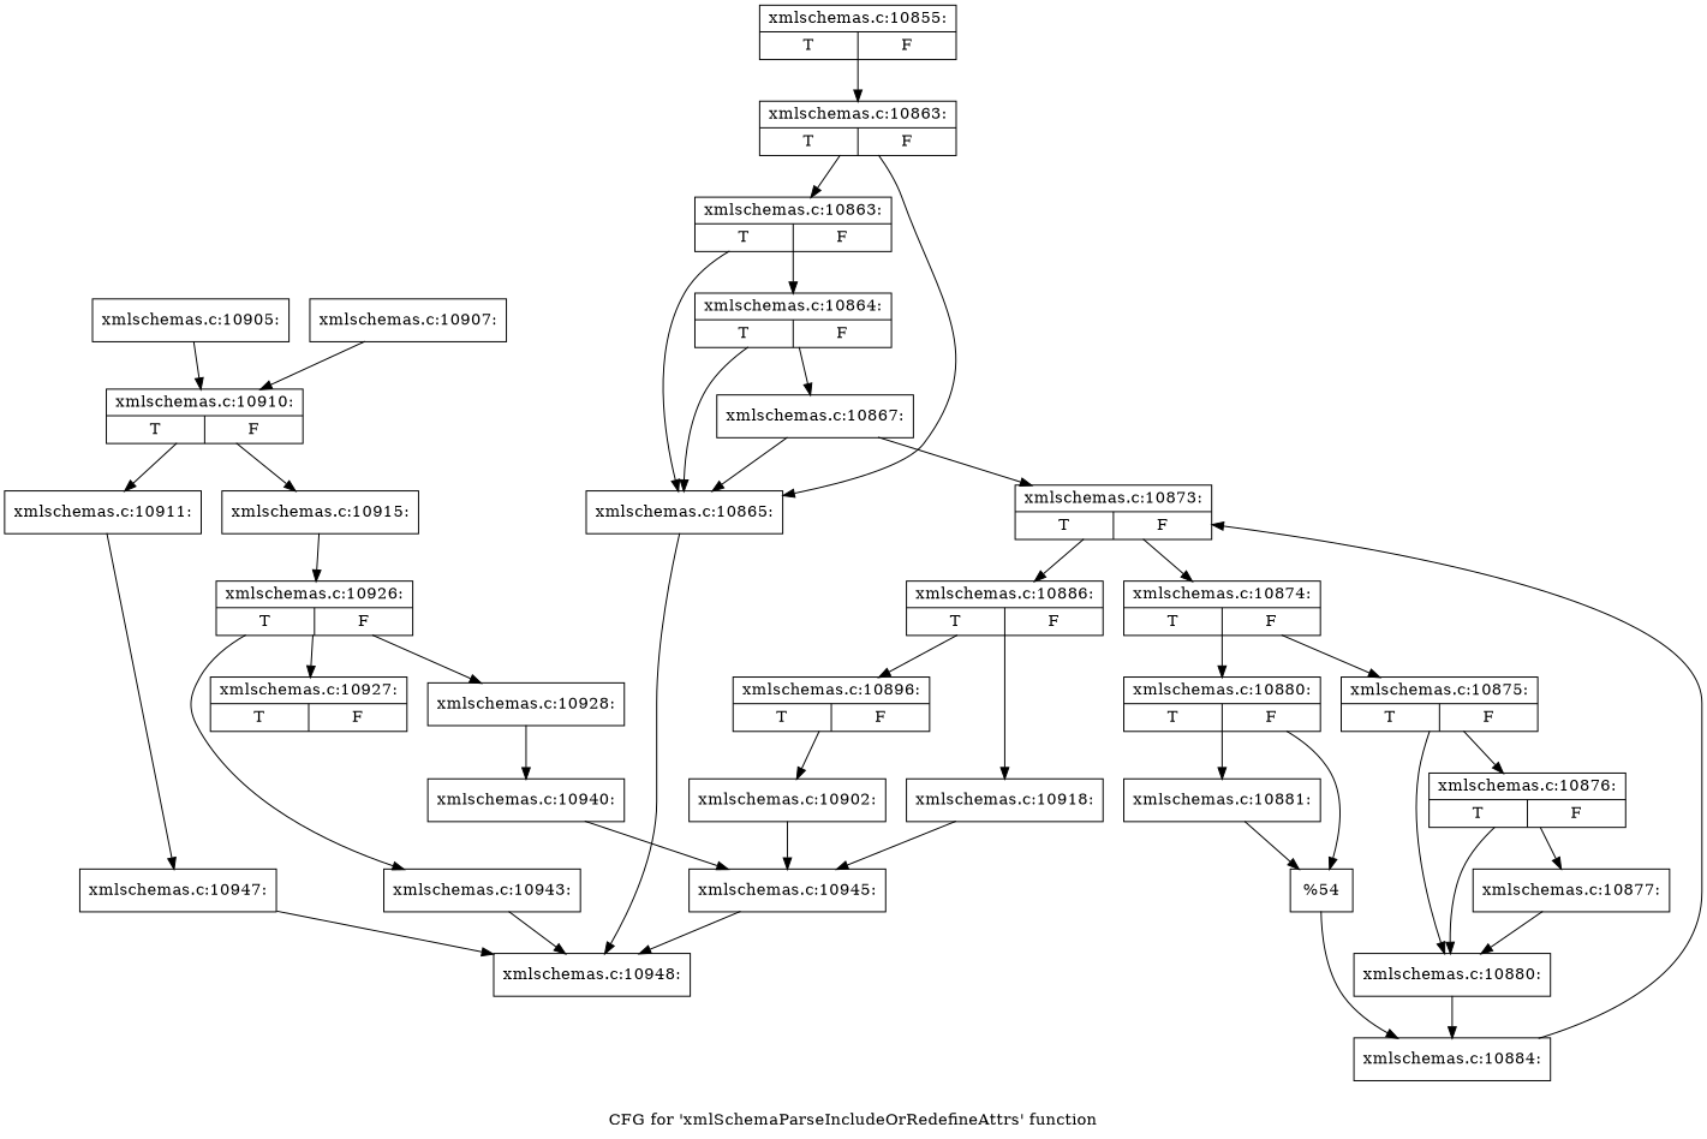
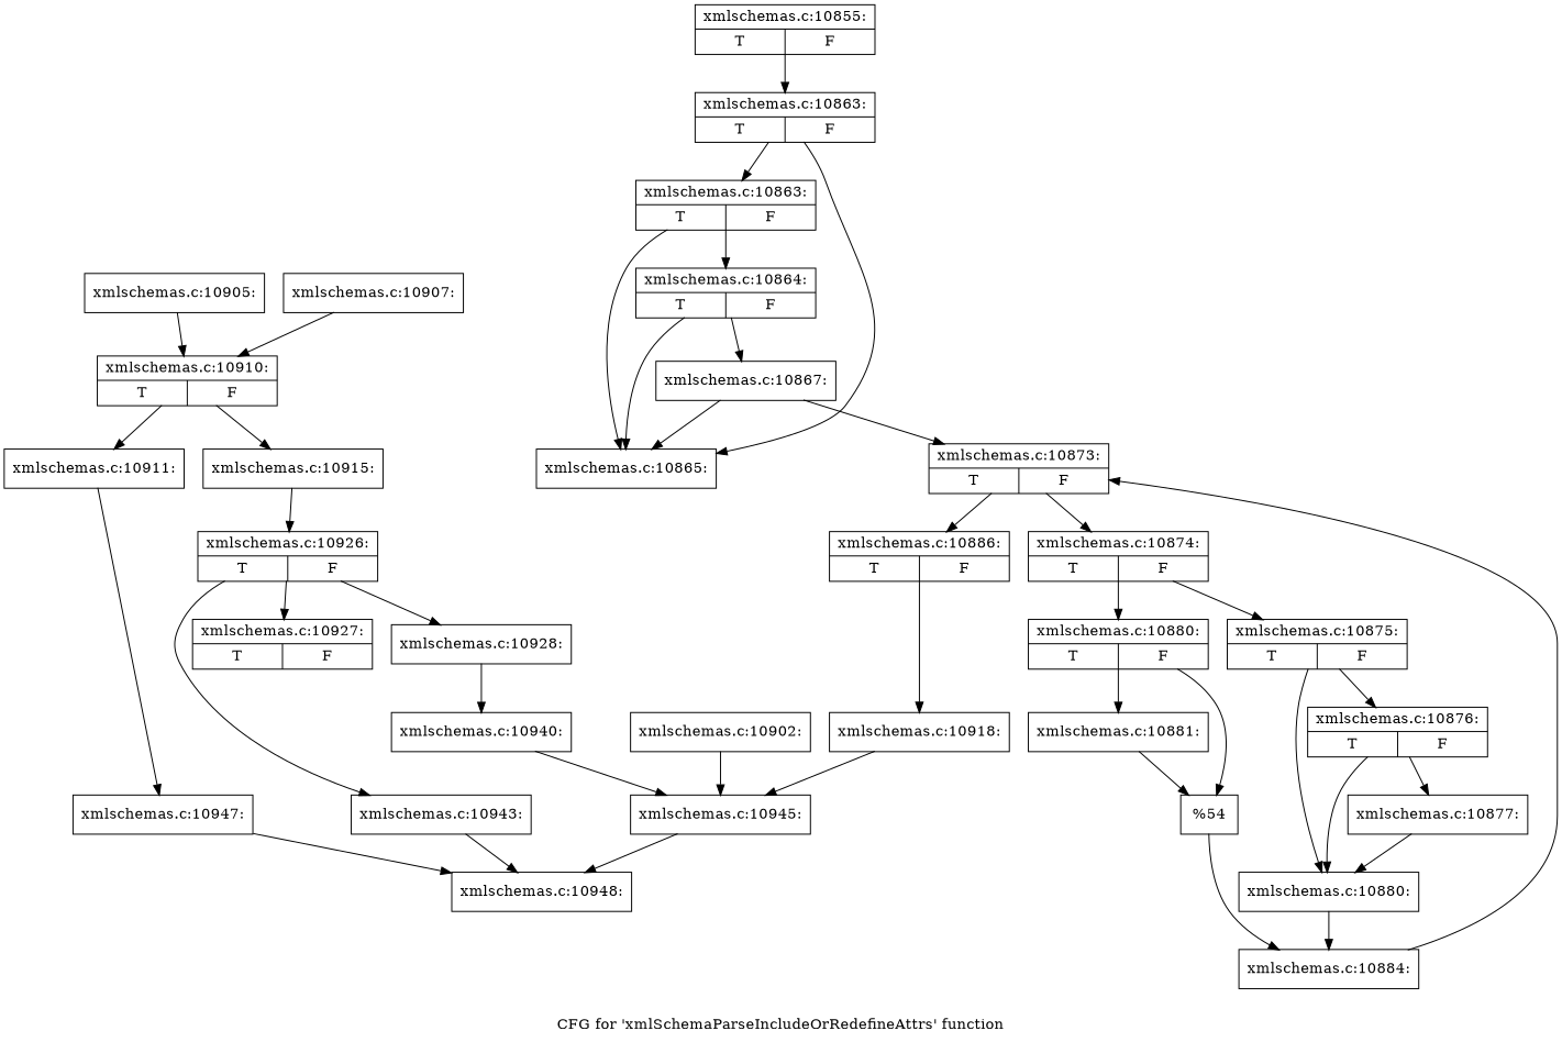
  digraph {
    label="CFG for 'xmlSchemaParseIncludeOrRedefineAttrs' function"
    node [shape=record]
    n1 [label="{xmlschemas.c:10855:|{<s0>T|<s1>F}}"]
    n2 [label="{xmlschemas.c:10863:|{<s0>T|<s1>F}}"]
    n3 [label="{xmlschemas.c:10865:}"]
    n4 [label="{xmlschemas.c:10948:}"]
    n5 [label="{xmlschemas.c:10863:|{<s0>T|<s1>F}}"]
    n6 [label="{xmlschemas.c:10864:|{<s0>T|<s1>F}}"]
    n7 [label="{xmlschemas.c:10867:}"]
    n8 [label="{xmlschemas.c:10873:|{<s0>T|<s1>F}}"]
    n9 [label="{xmlschemas.c:10874:|{<s0>T|<s1>F}}"]
    n10 [label="{xmlschemas.c:10886:|{<s0>T|<s1>F}}"]
    n11 [label="{xmlschemas.c:10875:|{<s0>T|<s1>F}}"]
    n12 [label="{xmlschemas.c:10880:|{<s0>T|<s1>F}}"]
-   n13 [label="{xmlschemas.c:10896:|{<s0>T|<s1>F}}"]
    n14 [label="{xmlschemas.c:10918:}"]
    n15 [label="{xmlschemas.c:10880:}"]
    n16 [label="{xmlschemas.c:10876:|{<s0>T|<s1>F}}"]
    n17 [label="{xmlschemas.c:10881:}"]
    n18 [label="{%54}"]
    n19 [label="{xmlschemas.c:10902:}"]
    n20 [label="{xmlschemas.c:10945:}"]
    n21 [label="{xmlschemas.c:10884:}"]
    n22 [label="{xmlschemas.c:10877:}"]
    n23 [label="{xmlschemas.c:10905:}"]
    n24 [label="{xmlschemas.c:10910:|{<s0>T|<s1>F}}"]
    n25 [label="{xmlschemas.c:10907:}"]
    n26 [label="{xmlschemas.c:10911:}"]
    n27 [label="{xmlschemas.c:10915:}"]
    n28 [label="{xmlschemas.c:10947:}"]
    n29 [label="{xmlschemas.c:10926:|{<s0>T|<s1>F}}"]
    n30 [label="{xmlschemas.c:10927:|{<s0>T|<s1>F}}"]
    n31 [label="{xmlschemas.c:10943:}"]
    n32 [label="{xmlschemas.c:10928:}"]
    n33 [label="{xmlschemas.c:10940:}"]
    n1 -> n2
    n2 -> n3
    n2 -> n5
-   n3 -> n4
    n5 -> n3
    n5 -> n6
    n6 -> n3
    n6 -> n7
    n7 -> n3
    n7 -> n8
    n8 -> n9
    n8 -> n10
    n9 -> n11
    n9 -> n12
-   n10 -> n13
    n10 -> n14
    n11 -> n15
    n11 -> n16
    n12 -> n17
    n12 -> n18
-   n13 -> n19
    n14 -> n20
    n15 -> n21
    n16 -> n15
    n16 -> n22
    n17 -> n18
    n18 -> n21
    n19 -> n20
    n20 -> n4
    n21 -> n8
    n22 -> n15
    n23 -> n24
    n24 -> n26
    n24 -> n27
    n25 -> n24
    n26 -> n28
    n27 -> n29
    n28 -> n4
    n29 -> n30
    n29 -> n31
    n29 -> n32
    n31 -> n4
    n32 -> n33
    n33 -> n20
  }
